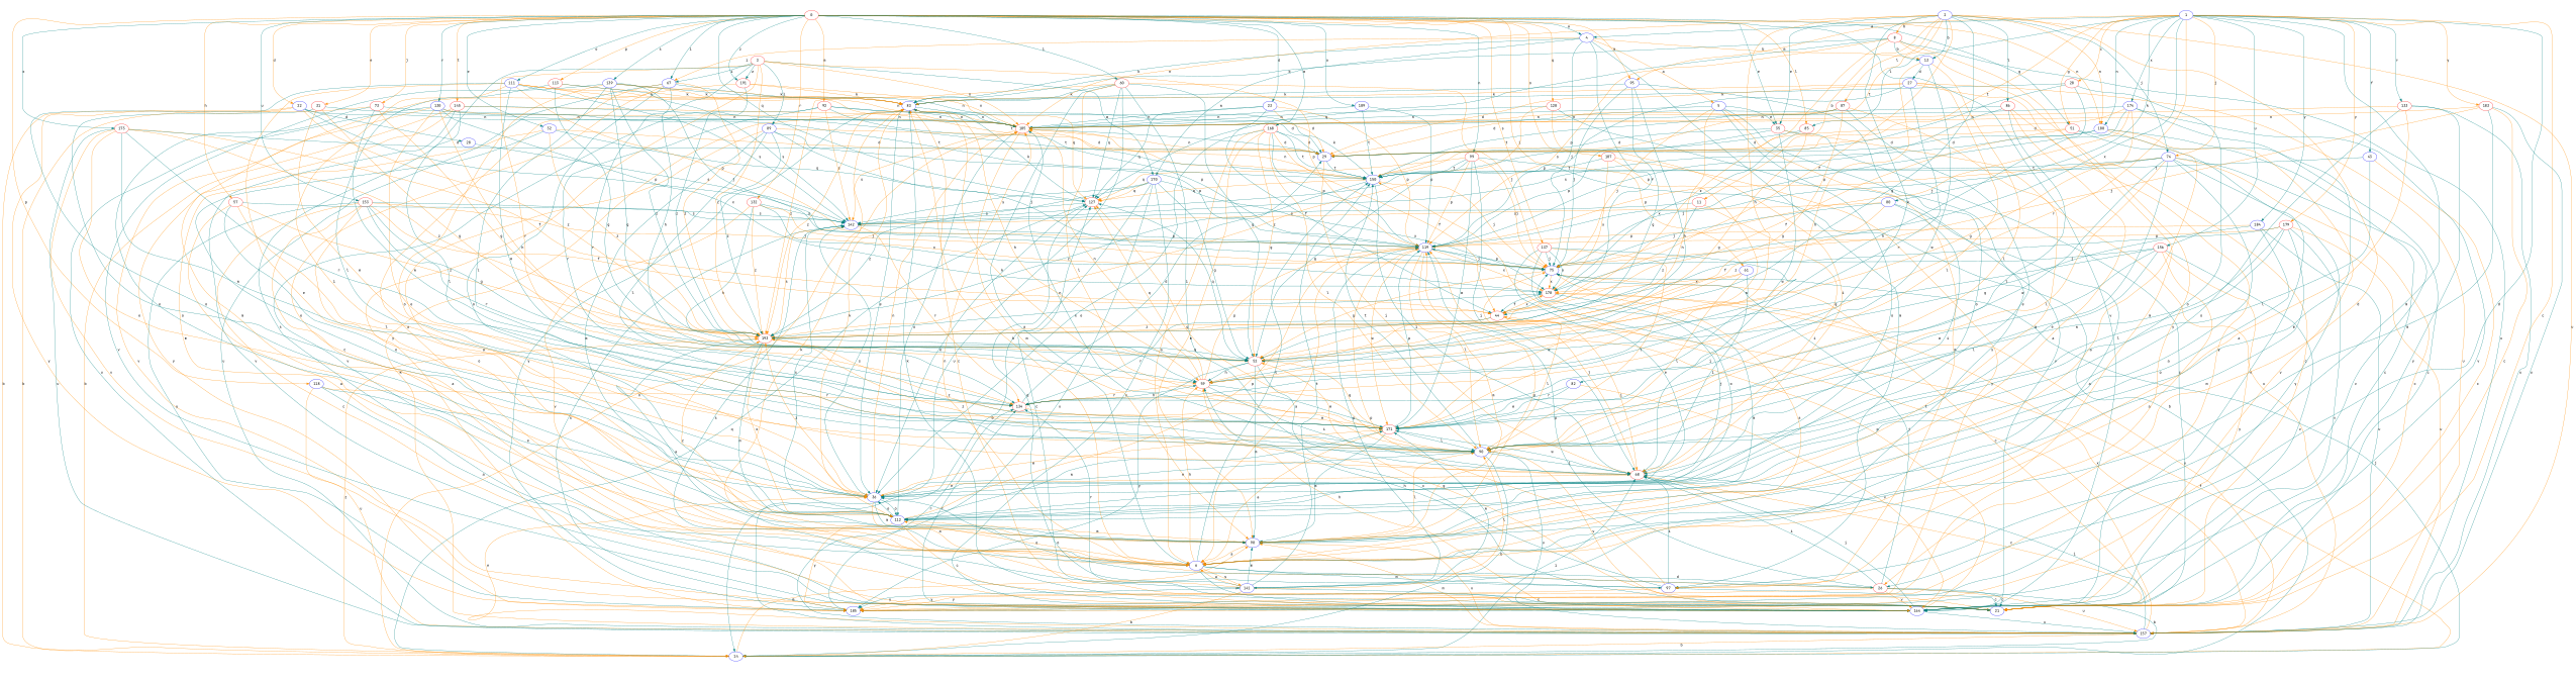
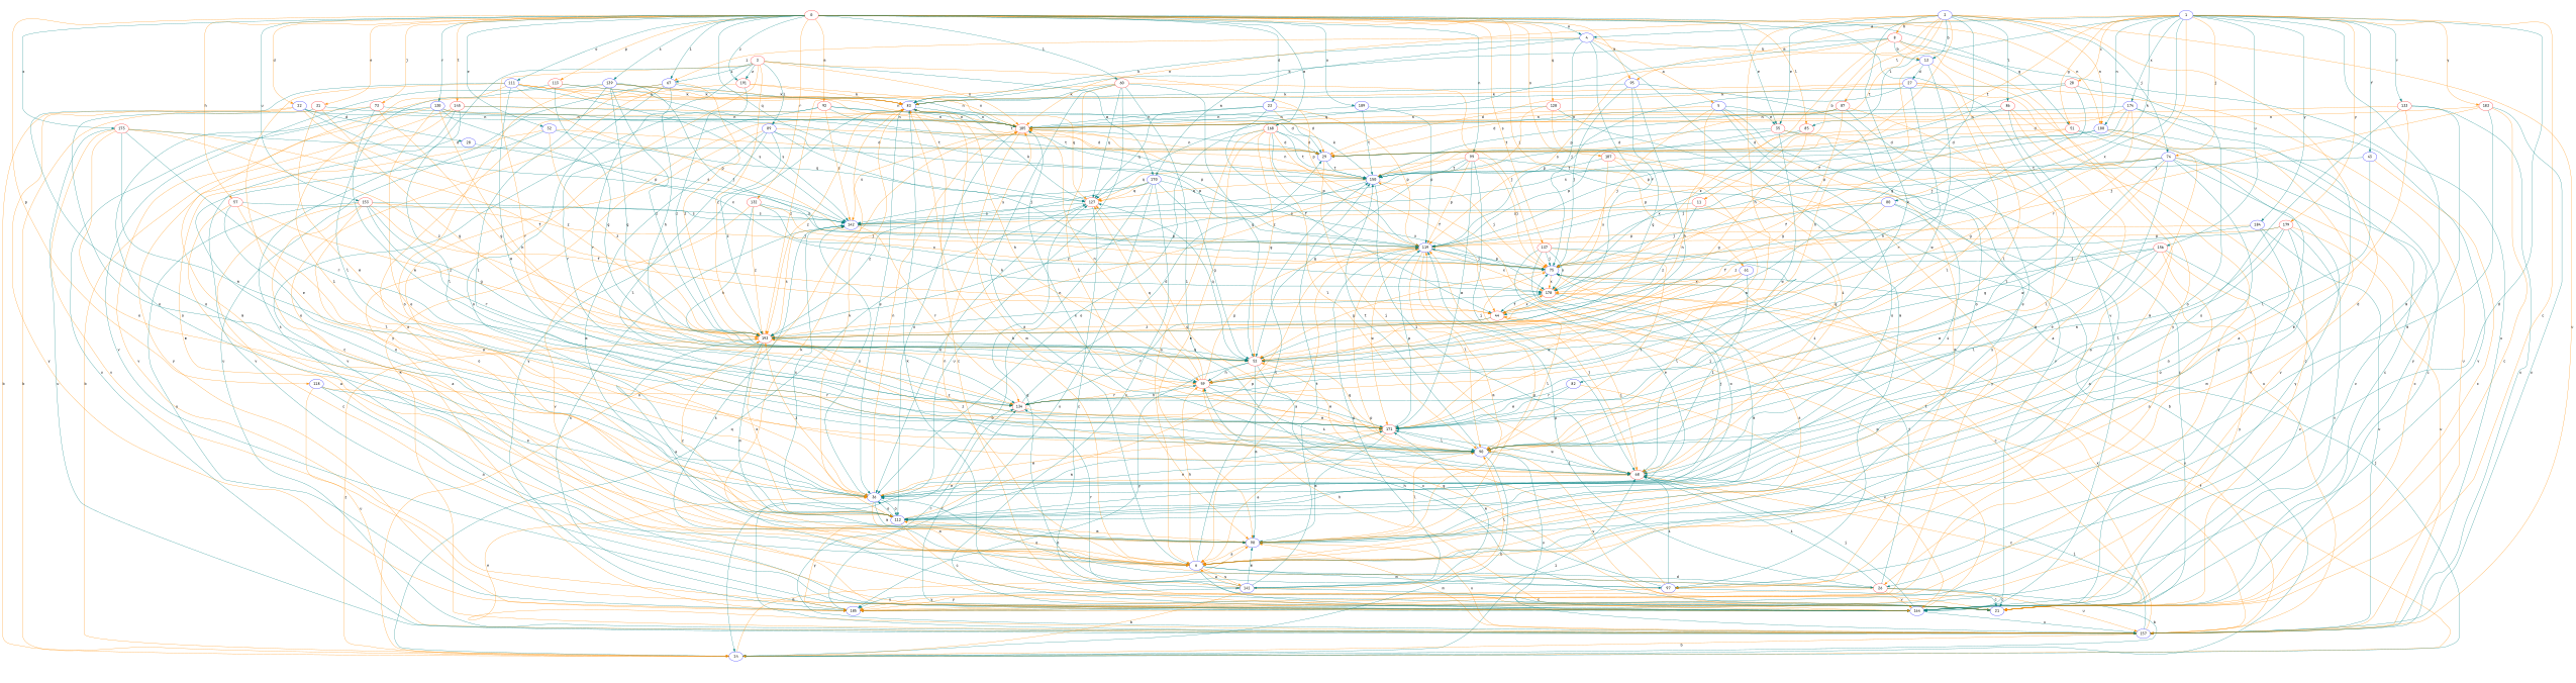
  strict digraph {
    fontname="JetBrains Mono"
    node [color=blue fontname="JetBrains Mono"]
    edge [color=teal fontname="JetBrains Mono"]
    0 [color=red]
    4
    22
    23
    31 [color=red]
    32
    35 [color=red]
    51 [color=red]
    57 [color=red]
    60 [color=red]
    61
    67
    73 [color=red]
    85 [color=red]
    92 [color=red]
    95
    99 [color=red]
    100
    107 [color=red]
    109
    111
    113 [color=red]
    118
    120 [color=red]
    127 [color=red]
    130
    132 [color=red]
    137 [color=red]
    139
    145 [color=red]
    153 [color=red]
    164
    168 [color=red]
    173 [color=red]
    191 [color=red]
    97
    13
    44 [color=red]
    170
    5
    75
    83
    105 [color=red]
    119
    185
    193 [color=red]
    14
    28
    29
    52 [color=red]
    171 [color=red]
    36
    98
    21
    157
    6
    142
    90
    68 [color=red]
    178 [color=red]
    134 [color=red]
    112
    59 [color=red]
    150
    1
    20 [color=red]
    26 [color=red]
    43
    74
    80
    133 [color=red]
    156 [color=red]
    174
    179 [color=red]
    183 [color=red]
    184
    2
    8 [color=red]
    11 [color=red]
    82
    86 [color=red]
    87 [color=red]
    27
    3 [color=red]
    89
    141
    0 -> 4 [label=a]
    0 -> 22 [color=darkorange label=d]
    0 -> 23 [label=d]
    0 -> 31 [color=darkorange label=e]
    0 -> 32 [label=e]
    0 -> 35 [label=e]
    0 -> 51 [label=g]
    0 -> 57 [color=darkorange label=h]
    0 -> 60 [label=i]
    0 -> 61 [color=darkorange label=i]
    0 -> 67 [label=i]
    0 -> 73 [color=darkorange label=j]
    0 -> 85 [color=darkorange label=l]
    0 -> 92 [color=darkorange label=m]
    0 -> 95 [color=darkorange label=m]
    0 -> 99 [label=n]
    0 -> 100 [color=darkorange label=n]
    0 -> 107 [color=darkorange label=o]
    0 -> 109 [label=o]
    0 -> 111 [label=o]
    0 -> 113 [color=darkorange label=p]
    0 -> 118 [color=darkorange label=p]
    0 -> 120 [color=darkorange label=q]
    0 -> 127 [label=q]
    0 -> 130 [label=r]
    0 -> 132 [color=darkorange label=r]
    0 -> 137 [color=darkorange label=s]
    0 -> 139 [label=s]
    0 -> 145 [color=darkorange label=t]
    0 -> 153 [label=u]
    0 -> 164 [label=v]
    0 -> 168 [label=w]
    0 -> 173 [label=x]
    0 -> 191 [label=z]
    4 -> 67 [color=darkorange label=i]
    4 -> 97 [label=m]
    4 -> 13 [color=darkorange label=b]
    4 -> 44 [label=f]
    4 -> 170 [label=w]
    4 -> 5 [color=darkorange label=a]
    4 -> 75 [label=j]
    4 -> 83 [label=k]
    22 -> 105 [label=n]
    22 -> 119 [label=p]
    22 -> 185 [color=darkorange label=y]
    22 -> 193 [color=darkorange label=z]
    22 -> 14 [color=darkorange label=b]
    22 -> 28 [label=d]
    23 -> 127 [label=q]
    23 -> 44 [label=f]
    23 -> 105 [label=n]
    23 -> 119 [color=darkorange label=p]
    23 -> 29 [color=darkorange label=d]
    31 -> 105 [label=n]
    31 -> 52 [color=darkorange label=g]
    31 -> 171 [color=darkorange label=w]
    31 -> 36 [label=e]
    32 -> 127 [label=q]
    32 -> 193 [color=darkorange label=z]
    32 -> 29 [color=darkorange label=d]
    32 -> 36 [label=e]
    32 -> 98 [color=darkorange label=m]
    35 -> 119 [label=p]
    35 -> 29 [label=d]
    35 -> 171 [label=w]
    35 -> 21 [label=c]
    35 -> 157 [color=darkorange label=u]
    51 -> 164 [label=v]
    51 -> 44 [color=darkorange label=f]
    51 -> 29 [color=darkorange label=d]
    51 -> 21 [label=c]
    57 -> 193 [color=darkorange label=z]
    57 -> 36 [label=e]
    57 -> 6 [color=darkorange label=a]
    57 -> 142 [label=s]
    57 -> 90 [color=darkorange label=l]
    60 -> 127 [label=q]
    60 -> 75 [color=darkorange label=j]
    60 -> 83 [label=k]
    60 -> 193 [color=darkorange label=z]
    60 -> 52 [label=g]
    60 -> 157 [label=u]
    60 -> 6 [label=a]
    60 -> 90 [color=darkorange label=l]
    60 -> 68 [label=i]
    61 -> 171 [color=darkorange label=w]
    61 -> 90 [color=darkorange label=l]
    61 -> 68 [label=i]
    61 -> 178 [color=darkorange label=x]
    67 -> 83 [label=k]
    67 -> 193 [color=darkorange label=z]
    67 -> 21 [color=darkorange label=c]
    67 -> 157 [label=u]
    67 -> 6 [color=darkorange label=a]
    67 -> 134 [label=r]
    67 -> 112 [label=o]
    73 -> 105 [label=n]
    73 -> 14 [color=darkorange label=b]
    73 -> 52 [color=darkorange label=g]
    73 -> 171 [label=w]
    73 -> 112 [label=o]
    85 -> 29 [label=d]
    85 -> 52 [color=darkorange label=g]
    85 -> 178 [label=x]
    92 -> 164 [label=v]
    92 -> 105 [label=n]
    92 -> 119 [label=p]
    92 -> 29 [label=d]
    92 -> 142 [color=darkorange label=s]
    92 -> 134 [label=r]
    95 -> 75 [label=j]
    95 -> 83 [label=k]
    95 -> 52 [label=g]
    95 -> 112 [label=o]
    95 -> 59 [label=h]
    99 -> 127 [color=darkorange label=q]
    99 -> 75 [color=darkorange label=j]
    99 -> 119 [color=darkorange label=p]
    99 -> 14 [label=b]
    99 -> 52 [label=g]
    99 -> 171 [label=w]
    99 -> 68 [label=i]
    99 -> 150 [label=t]
    100 -> 164 [color=darkorange label=v]
    100 -> 29 [label=d]
    100 -> 21 [label=c]
    100 -> 6 [color=darkorange label=a]
    100 -> 142 [label=s]
    107 -> 185 [color=darkorange label=y]
    107 -> 171 [color=darkorange label=w]
    107 -> 178 [color=darkorange label=x]
    107 -> 150 [label=t]
    109 -> 105 [label=n]
    109 -> 119 [label=p]
    109 -> 150 [label=t]
    111 -> 83 [color=darkorange label=k]
    111 -> 105 [color=darkorange label=n]
    111 -> 119 [color=darkorange label=p]
    111 -> 171 [label=w]
    111 -> 36 [color=darkorange label=e]
    111 -> 142 [label=s]
    111 -> 68 [color=darkorange label=i]
    111 -> 112 [label=o]
    111 -> 150 [color=darkorange label=t]
    113 -> 83 [color=darkorange label=k]
    113 -> 52 [label=g]
    113 -> 142 [label=s]
    113 -> 90 [label=l]
    118 -> 36 [label=e]
    118 -> 157 [color=darkorange label=u]
    118 -> 6 [label=a]
    118 -> 134 [color=darkorange label=r]
    120 -> 164 [label=v]
    120 -> 105 [label=n]
    120 -> 193 [color=darkorange label=z]
    120 -> 68 [color=darkorange label=i]
    127 -> 83 [label=k]
    127 -> 36 [label=e]
-   21 -> 127 [label=c]
+   127 -> 21 [label=c]
    127 -> 142 [label=s]
    130 -> 164 [color=darkorange label=v]
    130 -> 105 [color=darkorange label=n]
    130 -> 36 [color=darkorange label=e]
    130 -> 157 [label=u]
    130 -> 178 [label=x]
    130 -> 59 [color=darkorange label=h]
    130 -> 150 [label=t]
    132 -> 164 [color=darkorange label=v]
    132 -> 75 [color=darkorange label=j]
    132 -> 193 [color=darkorange label=z]
    132 -> 142 [label=s]
    132 -> 178 [label=x]
    132 -> 59 [label=h]
    137 -> 75 [label=j]
    137 -> 36 [label=e]
    137 -> 90 [color=darkorange label=l]
    137 -> 68 [label=i]
    137 -> 178 [label=x]
    137 -> 112 [label=o]
    139 -> 127 [color=darkorange label=q]
    139 -> 164 [label=v]
    139 -> 75 [label=j]
    139 -> 83 [color=darkorange label=k]
    139 -> 105 [label=n]
    139 -> 193 [label=z]
    139 -> 52 [label=g]
    139 -> 90 [label=l]
    139 -> 112 [color=darkorange label=o]
    145 -> 164 [label=v]
    145 -> 105 [color=darkorange label=n]
    145 -> 185 [color=darkorange label=y]
    145 -> 14 [color=darkorange label=b]
    145 -> 90 [label=l]
    145 -> 150 [label=t]
    153 -> 44 [color=darkorange label=f]
    153 -> 75 [color=darkorange label=j]
    153 -> 185 [label=y]
    153 -> 52 [label=g]
    153 -> 21 [color=darkorange label=c]
    153 -> 6 [color=darkorange label=a]
    153 -> 142 [label=s]
    153 -> 134 [label=r]
    153 -> 112 [color=darkorange label=o]
    164 -> 119 [color=darkorange label=p]
    164 -> 157 [label=u]
    164 -> 68 [label=i]
    164 -> 134 [label=r]
    164 -> 59 [color=darkorange label=h]
    168 -> 44 [color=darkorange label=f]
    168 -> 119 [label=p]
    168 -> 29 [label=d]
    168 -> 52 [color=darkorange label=g]
    168 -> 36 [label=e]
    168 -> 98 [color=darkorange label=m]
    168 -> 6 [color=darkorange label=a]
    168 -> 90 [color=darkorange label=l]
    168 -> 150 [label=t]
    173 -> 164 [color=darkorange label=v]
    173 -> 44 [color=darkorange label=f]
    173 -> 193 [color=darkorange label=z]
    173 -> 29 [label=d]
    173 -> 171 [label=w]
    173 -> 36 [color=darkorange label=e]
    173 -> 157 [label=u]
    173 -> 134 [label=r]
    191 -> 83 [color=darkorange label=k]
    191 -> 105 [color=darkorange label=n]
    191 -> 193 [label=z]
    191 -> 98 [color=darkorange label=m]
    97 -> 119 [color=darkorange label=p]
    97 -> 185 [color=darkorange label=y]
    97 -> 21 [label=c]
    97 -> 68 [label=i]
    97 -> 134 [label=r]
    97 -> 59 [label=h]
    13 -> 171 [label=w]
    13 -> 90 [color=darkorange label=l]
    13 -> 59 [color=darkorange label=h]
    13 -> 27 [label=d]
    44 -> 193 [color=darkorange label=z]
    44 -> 90 [color=darkorange label=l]
    44 -> 68 [color=darkorange label=i]
    44 -> 178 [color=darkorange label=x]
    44 -> 134 [label=r]
    170 -> 127 [color=darkorange label=q]
    170 -> 164 [label=v]
    170 -> 193 [label=z]
    170 -> 14 [label=b]
    170 -> 52 [label=g]
    170 -> 157 [label=u]
    170 -> 142 [label=s]
    170 -> 178 [label=x]
    5 -> 35 [label=e]
    5 -> 97 [color=darkorange label=m]
    5 -> 75 [color=darkorange label=j]
-   5 -> 105 [label=n]
+   5 -> 105 [color=darkorange label=n]
    5 -> 112 [label=o]
    5 -> 59 [color=darkorange label=h]
    5 -> 141 [label=s]
    75 -> 119 [label=p]
    75 -> 52 [color=darkorange label=g]
    75 -> 21 [color=darkorange label=c]
    75 -> 6 [color=darkorange label=a]
    75 -> 178 [color=darkorange label=x]
    83 -> 105 [label=n]
    83 -> 185 [label=y]
    83 -> 193 [color=darkorange label=z]
    83 -> 36 [label=e]
    83 -> 21 [color=darkorange label=c]
    83 -> 59 [color=darkorange label=h]
    105 -> 29 [label=d]
    105 -> 98 [color=darkorange label=m]
    105 -> 142 [color=darkorange label=s]
    105 -> 112 [label=o]
    119 -> 75 [label=j]
    119 -> 171 [color=darkorange label=w]
    119 -> 98 [color=darkorange label=m]
    119 -> 6 [color=darkorange label=a]
    119 -> 90 [color=darkorange label=l]
    119 -> 178 [color=darkorange label=x]
    185 -> 142 [label=s]
    185 -> 134 [label=r]
    193 -> 52 [label=g]
    193 -> 98 [label=m]
    193 -> 6 [label=a]
    193 -> 142 [color=darkorange label=s]
    193 -> 178 [label=x]
    193 -> 112 [color=darkorange label=o]
    14 -> 127 [label=q]
    14 -> 44 [color=darkorange label=f]
    14 -> 75 [label=j]
    14 -> 105 [color=darkorange label=n]
    14 -> 193 [color=darkorange label=z]
    14 -> 98 [color=darkorange label=m]
    14 -> 68 [label=i]
    28 -> 142 [label=s]
    29 -> 105 [color=darkorange label=n]
    29 -> 68 [color=darkorange label=i]
    29 -> 150 [label=t]
    52 -> 127 [label=q]
    52 -> 185 [label=y]
    52 -> 98 [label=m]
    52 -> 21 [label=c]
    52 -> 59 [label=h]
    171 -> 83 [color=darkorange label=k]
    171 -> 119 [label=p]
    171 -> 52 [color=darkorange label=g]
    171 -> 98 [label=m]
    171 -> 6 [color=darkorange label=a]
    171 -> 90 [label=l]
    36 -> 75 [label=j]
    36 -> 105 [color=darkorange label=n]
    36 -> 193 [color=darkorange label=z]
    36 -> 171 [color=darkorange label=w]
    36 -> 98 [label=m]
    36 -> 6 [color=darkorange label=a]
    36 -> 142 [label=s]
    36 -> 112 [label=o]
    98 -> 119 [color=darkorange label=p]
    98 -> 193 [color=darkorange label=z]
    98 -> 157 [color=darkorange label=u]
    98 -> 6 [color=darkorange label=a]
    98 -> 90 [color=darkorange label=l]
    21 -> 83 [label=k]
    21 -> 52 [color=darkorange label=g]
    21 -> 142 [label=s]
    157 -> 83 [color=darkorange label=k]
    157 -> 14 [color=darkorange label=b]
    157 -> 36 [color=darkorange label=e]
    157 -> 98 [color=darkorange label=m]
    157 -> 68 [label=i]
    157 -> 178 [color=darkorange label=x]
    157 -> 150 [color=darkorange label=t]
    6 -> 164 [label=v]
    6 -> 97 [label=m]
    6 -> 83 [color=darkorange label=k]
    6 -> 112 [color=darkorange label=o]
    6 -> 59 [color=darkorange label=h]
    6 -> 150 [label=t]
    6 -> 26 [label=d]
    6 -> 141 [color=darkorange label=s]
    142 -> 119 [label=p]
    142 -> 134 [color=darkorange label=r]
    90 -> 127 [color=darkorange label=q]
    90 -> 164 [color=darkorange label=v]
    90 -> 105 [label=n]
    90 -> 193 [color=darkorange label=z]
    90 -> 14 [label=b]
    90 -> 36 [label=e]
    90 -> 157 [label=u]
    90 -> 68 [label=i]
    90 -> 150 [label=t]
    68 -> 75 [color=darkorange label=j]
    68 -> 193 [color=darkorange label=z]
    68 -> 171 [label=w]
    68 -> 36 [color=darkorange label=e]
    68 -> 21 [color=darkorange label=c]
    178 -> 44 [label=f]
    178 -> 98 [label=m]
    178 -> 157 [color=darkorange label=u]
    134 -> 29 [label=d]
    134 -> 171 [color=darkorange label=w]
    134 -> 59 [label=h]
    112 -> 83 [color=darkorange label=k]
    112 -> 119 [color=darkorange label=p]
    112 -> 185 [color=darkorange label=y]
    112 -> 171 [label=w]
    112 -> 36 [label=e]
    112 -> 98 [color=darkorange label=m]
    112 -> 21 [color=darkorange label=c]
    112 -> 142 [label=s]
    59 -> 127 [color=darkorange label=q]
    59 -> 105 [color=darkorange label=n]
    59 -> 119 [color=darkorange label=p]
    59 -> 171 [label=w]
    59 -> 68 [label=i]
    59 -> 134 [color=darkorange label=r]
    150 -> 127 [color=darkorange label=q]
    150 -> 75 [color=darkorange label=j]
    150 -> 83 [label=k]
    150 -> 105 [color=darkorange label=n]
    150 -> 193 [label=z]
    150 -> 68 [label=i]
    1 -> 4 [label=a]
    1 -> 51 [color=darkorange label=g]
    1 -> 85 [label=l]
    1 -> 95 [color=darkorange label=m]
    1 -> 100 [label=n]
    1 -> 97 [label=m]
    1 -> 21 [color=darkorange label=c]
    1 -> 178 [label=x]
    1 -> 134 [color=darkorange label=r]
    1 -> 150 [color=darkorange label=t]
    1 -> 20 [color=darkorange label=c]
    1 -> 26 [label=d]
    1 -> 43 [label=f]
    1 -> 74 [color=darkorange label=j]
    1 -> 80 [label=k]
    1 -> 133 [label=r]
    1 -> 156 [label=u]
    1 -> 174 [label=x]
    1 -> 179 [color=darkorange label=y]
    1 -> 183 [color=darkorange label=y]
    1 -> 184 [label=y]
    20 -> 83 [label=k]
    20 -> 142 [label=s]
    20 -> 112 [label=o]
    20 -> 59 [label=h]
    26 -> 164 [color=darkorange label=v]
    26 -> 75 [label=j]
    26 -> 105 [color=darkorange label=n]
    26 -> 119 [label=p]
    26 -> 185 [color=darkorange label=y]
    26 -> 14 [label=b]
    26 -> 36 [label=e]
    26 -> 21 [label=c]
    26 -> 157 [color=darkorange label=u]
    26 -> 68 [label=i]
    43 -> 21 [color=darkorange label=c]
    43 -> 90 [label=l]
    43 -> 150 [label=t]
    74 -> 164 [label=v]
    74 -> 75 [label=j]
    74 -> 119 [color=darkorange label=p]
    74 -> 185 [label=y]
    74 -> 171 [label=w]
    74 -> 36 [label=e]
    74 -> 21 [color=darkorange label=c]
    74 -> 6 [label=a]
    74 -> 90 [color=darkorange label=l]
    74 -> 150 [label=t]
    80 -> 75 [label=j]
    80 -> 193 [color=darkorange label=z]
    80 -> 6 [label=a]
    80 -> 142 [color=darkorange label=s]
    80 -> 68 [label=i]
    133 -> 105 [color=darkorange label=n]
    133 -> 185 [label=y]
    133 -> 157 [label=u]
    133 -> 6 [color=darkorange label=a]
    133 -> 112 [label=o]
    156 -> 164 [label=v]
    156 -> 75 [label=j]
    156 -> 185 [color=darkorange label=y]
    156 -> 52 [label=g]
    156 -> 171 [label=w]
    156 -> 6 [color=darkorange label=a]
    156 -> 90 [label=l]
    174 -> 164 [label=v]
    174 -> 75 [color=darkorange label=j]
    174 -> 105 [label=n]
    174 -> 119 [label=p]
    174 -> 29 [color=darkorange label=d]
    174 -> 52 [color=darkorange label=g]
    174 -> 98 [label=m]
    179 -> 164 [label=v]
    179 -> 44 [label=f]
    179 -> 119 [color=darkorange label=p]
    179 -> 171 [label=w]
    179 -> 98 [label=m]
    179 -> 157 [color=darkorange label=u]
    179 -> 90 [label=l]
    183 -> 75 [color=darkorange label=j]
    183 -> 105 [color=darkorange label=n]
    183 -> 98 [label=m]
    183 -> 21 [color=darkorange label=c]
    183 -> 157 [label=u]
    184 -> 119 [color=darkorange label=p]
    184 -> 52 [label=g]
    184 -> 157 [label=u]
    184 -> 112 [label=o]
    2 -> 35 [label=e]
    2 -> 100 [color=darkorange label=n]
    2 -> 13 [label=b]
    2 -> 44 [color=darkorange label=f]
    2 -> 105 [color=darkorange label=n]
    2 -> 52 [label=g]
    2 -> 157 [color=darkorange label=u]
    2 -> 59 [color=darkorange label=h]
    2 -> 150 [color=darkorange label=t]
    2 -> 26 [color=darkorange label=d]
    2 -> 74 [label=j]
    2 -> 8 [color=darkorange label=b]
    2 -> 11 [color=darkorange label=b]
    2 -> 82 [label=k]
    2 -> 86 [label=l]
    2 -> 87 [color=darkorange label=l]
    8 -> 127 [label=q]
    8 -> 97 [color=darkorange label=m]
    8 -> 13 [label=b]
    8 -> 83 [label=k]
    8 -> 119 [color=darkorange label=p]
    8 -> 185 [color=darkorange label=y]
    8 -> 193 [color=darkorange label=z]
    8 -> 157 [label=u]
    11 -> 193 [label=z]
    11 -> 142 [label=s]
    11 -> 68 [color=darkorange label=i]
    82 -> 164 [color=darkorange label=v]
    82 -> 171 [label=w]
    82 -> 134 [label=r]
    86 -> 105 [label=n]
    86 -> 119 [label=p]
    86 -> 21 [color=darkorange label=c]
    86 -> 6 [color=darkorange label=a]
    86 -> 90 [label=l]
    87 -> 105 [color=darkorange label=n]
    87 -> 29 [color=darkorange label=d]
    87 -> 52 [color=darkorange label=g]
    87 -> 36 [label=e]
    87 -> 98 [color=darkorange label=m]
    87 -> 150 [label=t]
    27 -> 83 [color=darkorange label=k]
    27 -> 119 [label=p]
    27 -> 185 [color=darkorange label=y]
    27 -> 29 [color=darkorange label=d]
    27 -> 157 [color=darkorange label=u]
    27 -> 90 [color=darkorange label=l]
    27 -> 134 [label=r]
    3 -> 67 [label=i]
    3 -> 191 [label=z]
    3 -> 170 [label=w]
    3 -> 105 [color=darkorange label=n]
    3 -> 119 [color=darkorange label=p]
    3 -> 185 [color=darkorange label=y]
    3 -> 193 [color=darkorange label=z]
    3 -> 134 [color=darkorange label=r]
    3 -> 59 [label=h]
    3 -> 89 [label=l]
    3 -> 141 [label=s]
    89 -> 75 [label=j]
    89 -> 119 [label=p]
    89 -> 193 [label=z]
    89 -> 29 [color=darkorange label=d]
    89 -> 98 [label=m]
    89 -> 6 [color=darkorange label=a]
    89 -> 90 [label=l]
    141 -> 127 [label=q]
    141 -> 83 [color=darkorange label=k]
    141 -> 119 [label=p]
    141 -> 185 [label=y]
    141 -> 14 [color=darkorange label=b]
    141 -> 171 [label=w]
    141 -> 98 [label=m]
    141 -> 21 [label=c]
    141 -> 6 [color=darkorange label=a]
    141 -> 90 [color=darkorange label=l]
    141 -> 150 [label=t]
  }
